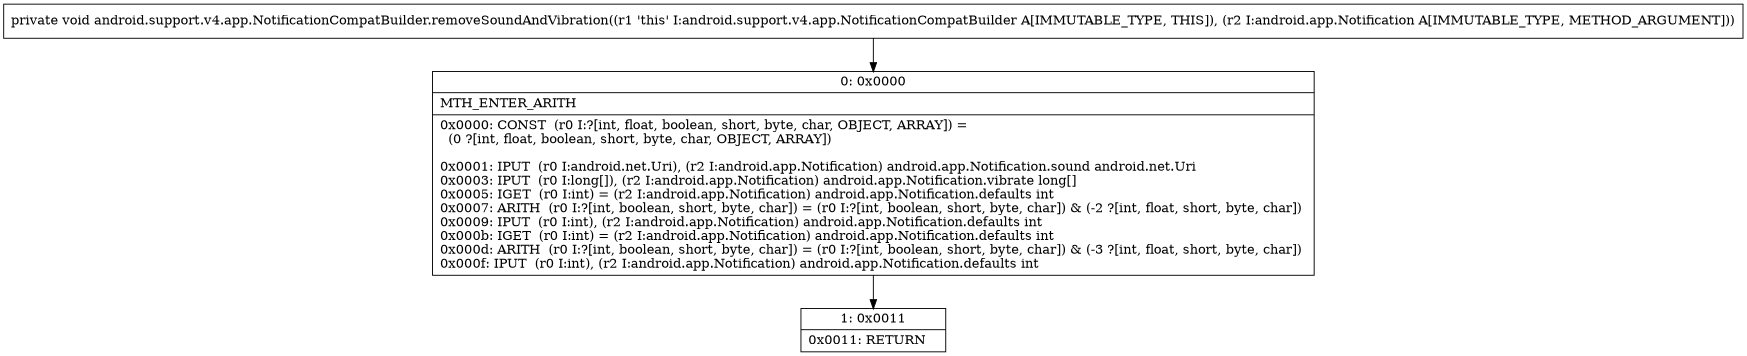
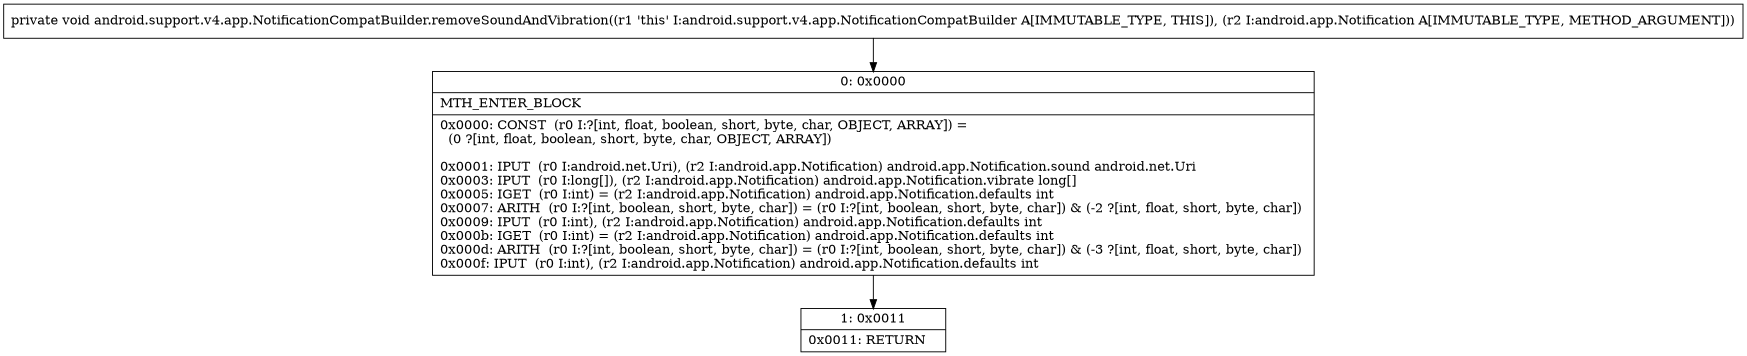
  digraph {
    node [shape=record]
-   n1 [label="{0\:\ 0x0000|MTH_ENTER_ARITH\l|0x0000: CONST  (r0 I:?[int, float, boolean, short, byte, char, OBJECT, ARRAY]) = \l  (0 ?[int, float, boolean, short, byte, char, OBJECT, ARRAY])\l \l0x0001: IPUT  (r0 I:android.net.Uri), (r2 I:android.app.Notification) android.app.Notification.sound android.net.Uri \l0x0003: IPUT  (r0 I:long[]), (r2 I:android.app.Notification) android.app.Notification.vibrate long[] \l0x0005: IGET  (r0 I:int) = (r2 I:android.app.Notification) android.app.Notification.defaults int \l0x0007: ARITH  (r0 I:?[int, boolean, short, byte, char]) = (r0 I:?[int, boolean, short, byte, char]) & (\-2 ?[int, float, short, byte, char]) \l0x0009: IPUT  (r0 I:int), (r2 I:android.app.Notification) android.app.Notification.defaults int \l0x000b: IGET  (r0 I:int) = (r2 I:android.app.Notification) android.app.Notification.defaults int \l0x000d: ARITH  (r0 I:?[int, boolean, short, byte, char]) = (r0 I:?[int, boolean, short, byte, char]) & (\-3 ?[int, float, short, byte, char]) \l0x000f: IPUT  (r0 I:int), (r2 I:android.app.Notification) android.app.Notification.defaults int \l}"]
+   n1 [label="{0\:\ 0x0000|MTH_ENTER_BLOCK\l|0x0000: CONST  (r0 I:?[int, float, boolean, short, byte, char, OBJECT, ARRAY]) = \l  (0 ?[int, float, boolean, short, byte, char, OBJECT, ARRAY])\l \l0x0001: IPUT  (r0 I:android.net.Uri), (r2 I:android.app.Notification) android.app.Notification.sound android.net.Uri \l0x0003: IPUT  (r0 I:long[]), (r2 I:android.app.Notification) android.app.Notification.vibrate long[] \l0x0005: IGET  (r0 I:int) = (r2 I:android.app.Notification) android.app.Notification.defaults int \l0x0007: ARITH  (r0 I:?[int, boolean, short, byte, char]) = (r0 I:?[int, boolean, short, byte, char]) & (\-2 ?[int, float, short, byte, char]) \l0x0009: IPUT  (r0 I:int), (r2 I:android.app.Notification) android.app.Notification.defaults int \l0x000b: IGET  (r0 I:int) = (r2 I:android.app.Notification) android.app.Notification.defaults int \l0x000d: ARITH  (r0 I:?[int, boolean, short, byte, char]) = (r0 I:?[int, boolean, short, byte, char]) & (\-3 ?[int, float, short, byte, char]) \l0x000f: IPUT  (r0 I:int), (r2 I:android.app.Notification) android.app.Notification.defaults int \l}"]
    n2 [label="{1\:\ 0x0011|0x0011: RETURN   \l}"]
    n3 [label="{private void android.support.v4.app.NotificationCompatBuilder.removeSoundAndVibration((r1 'this' I:android.support.v4.app.NotificationCompatBuilder A[IMMUTABLE_TYPE, THIS]), (r2 I:android.app.Notification A[IMMUTABLE_TYPE, METHOD_ARGUMENT])) }"]
    n1 -> n2
    n3 -> n1
  }
